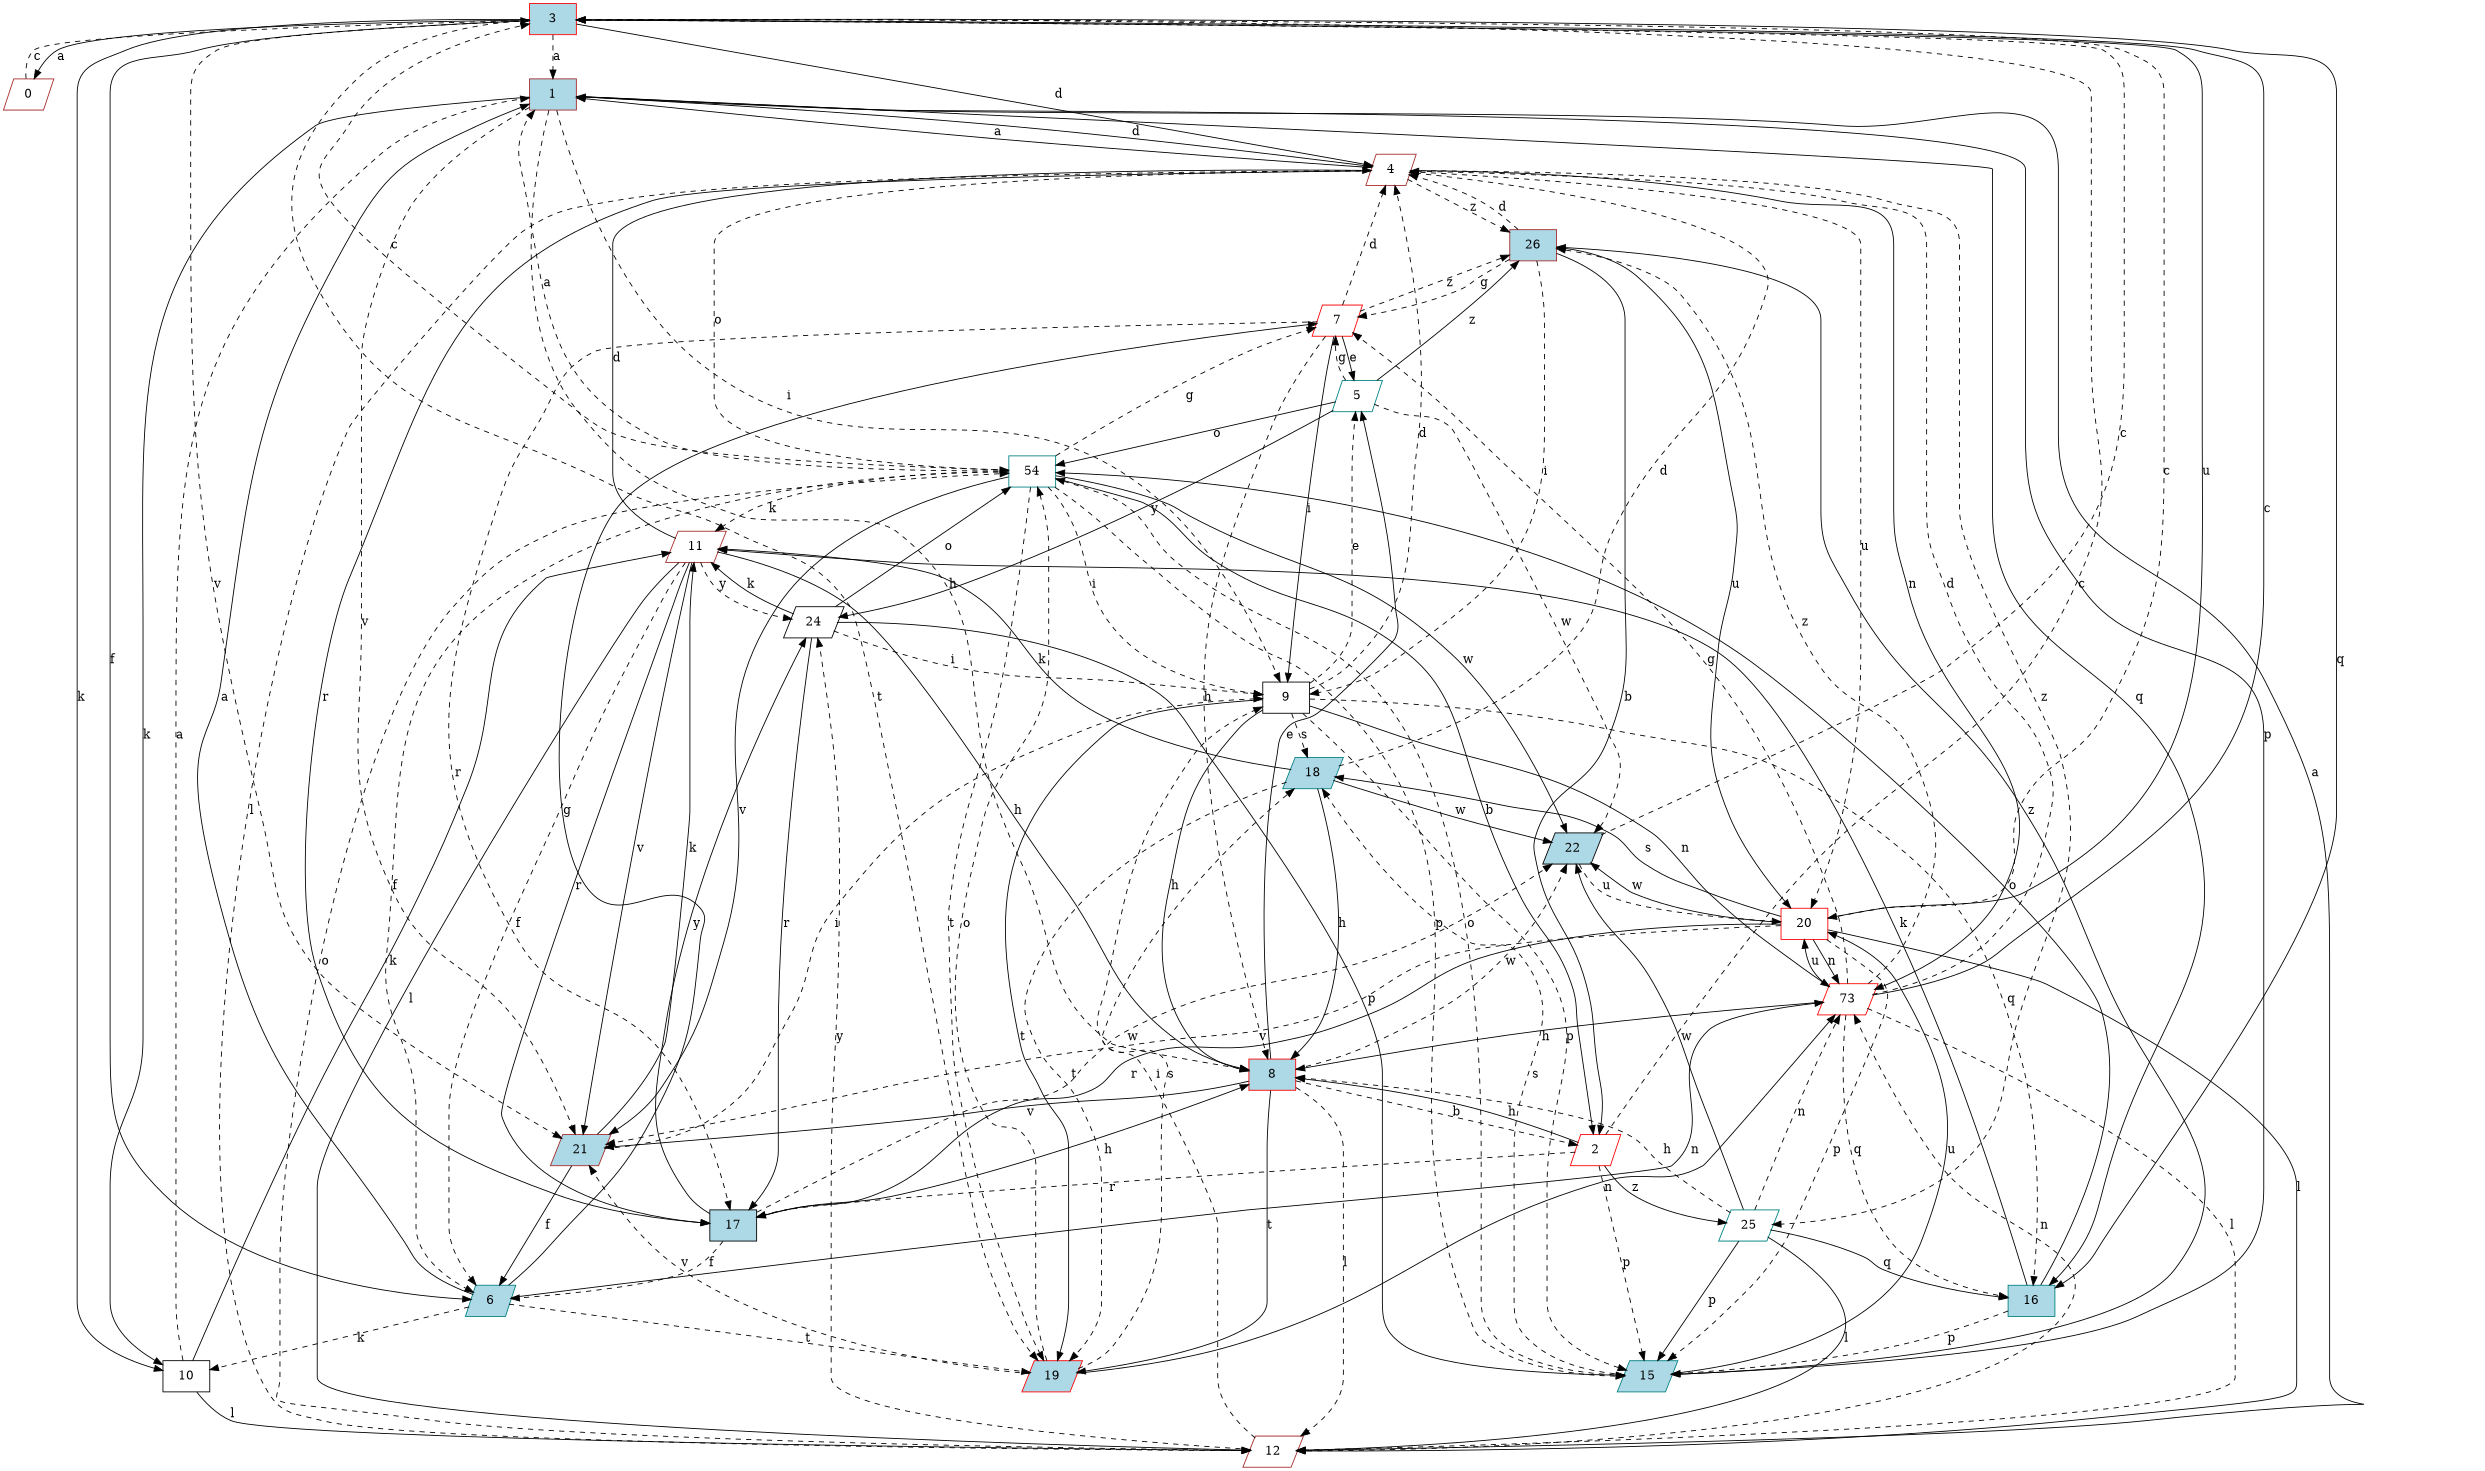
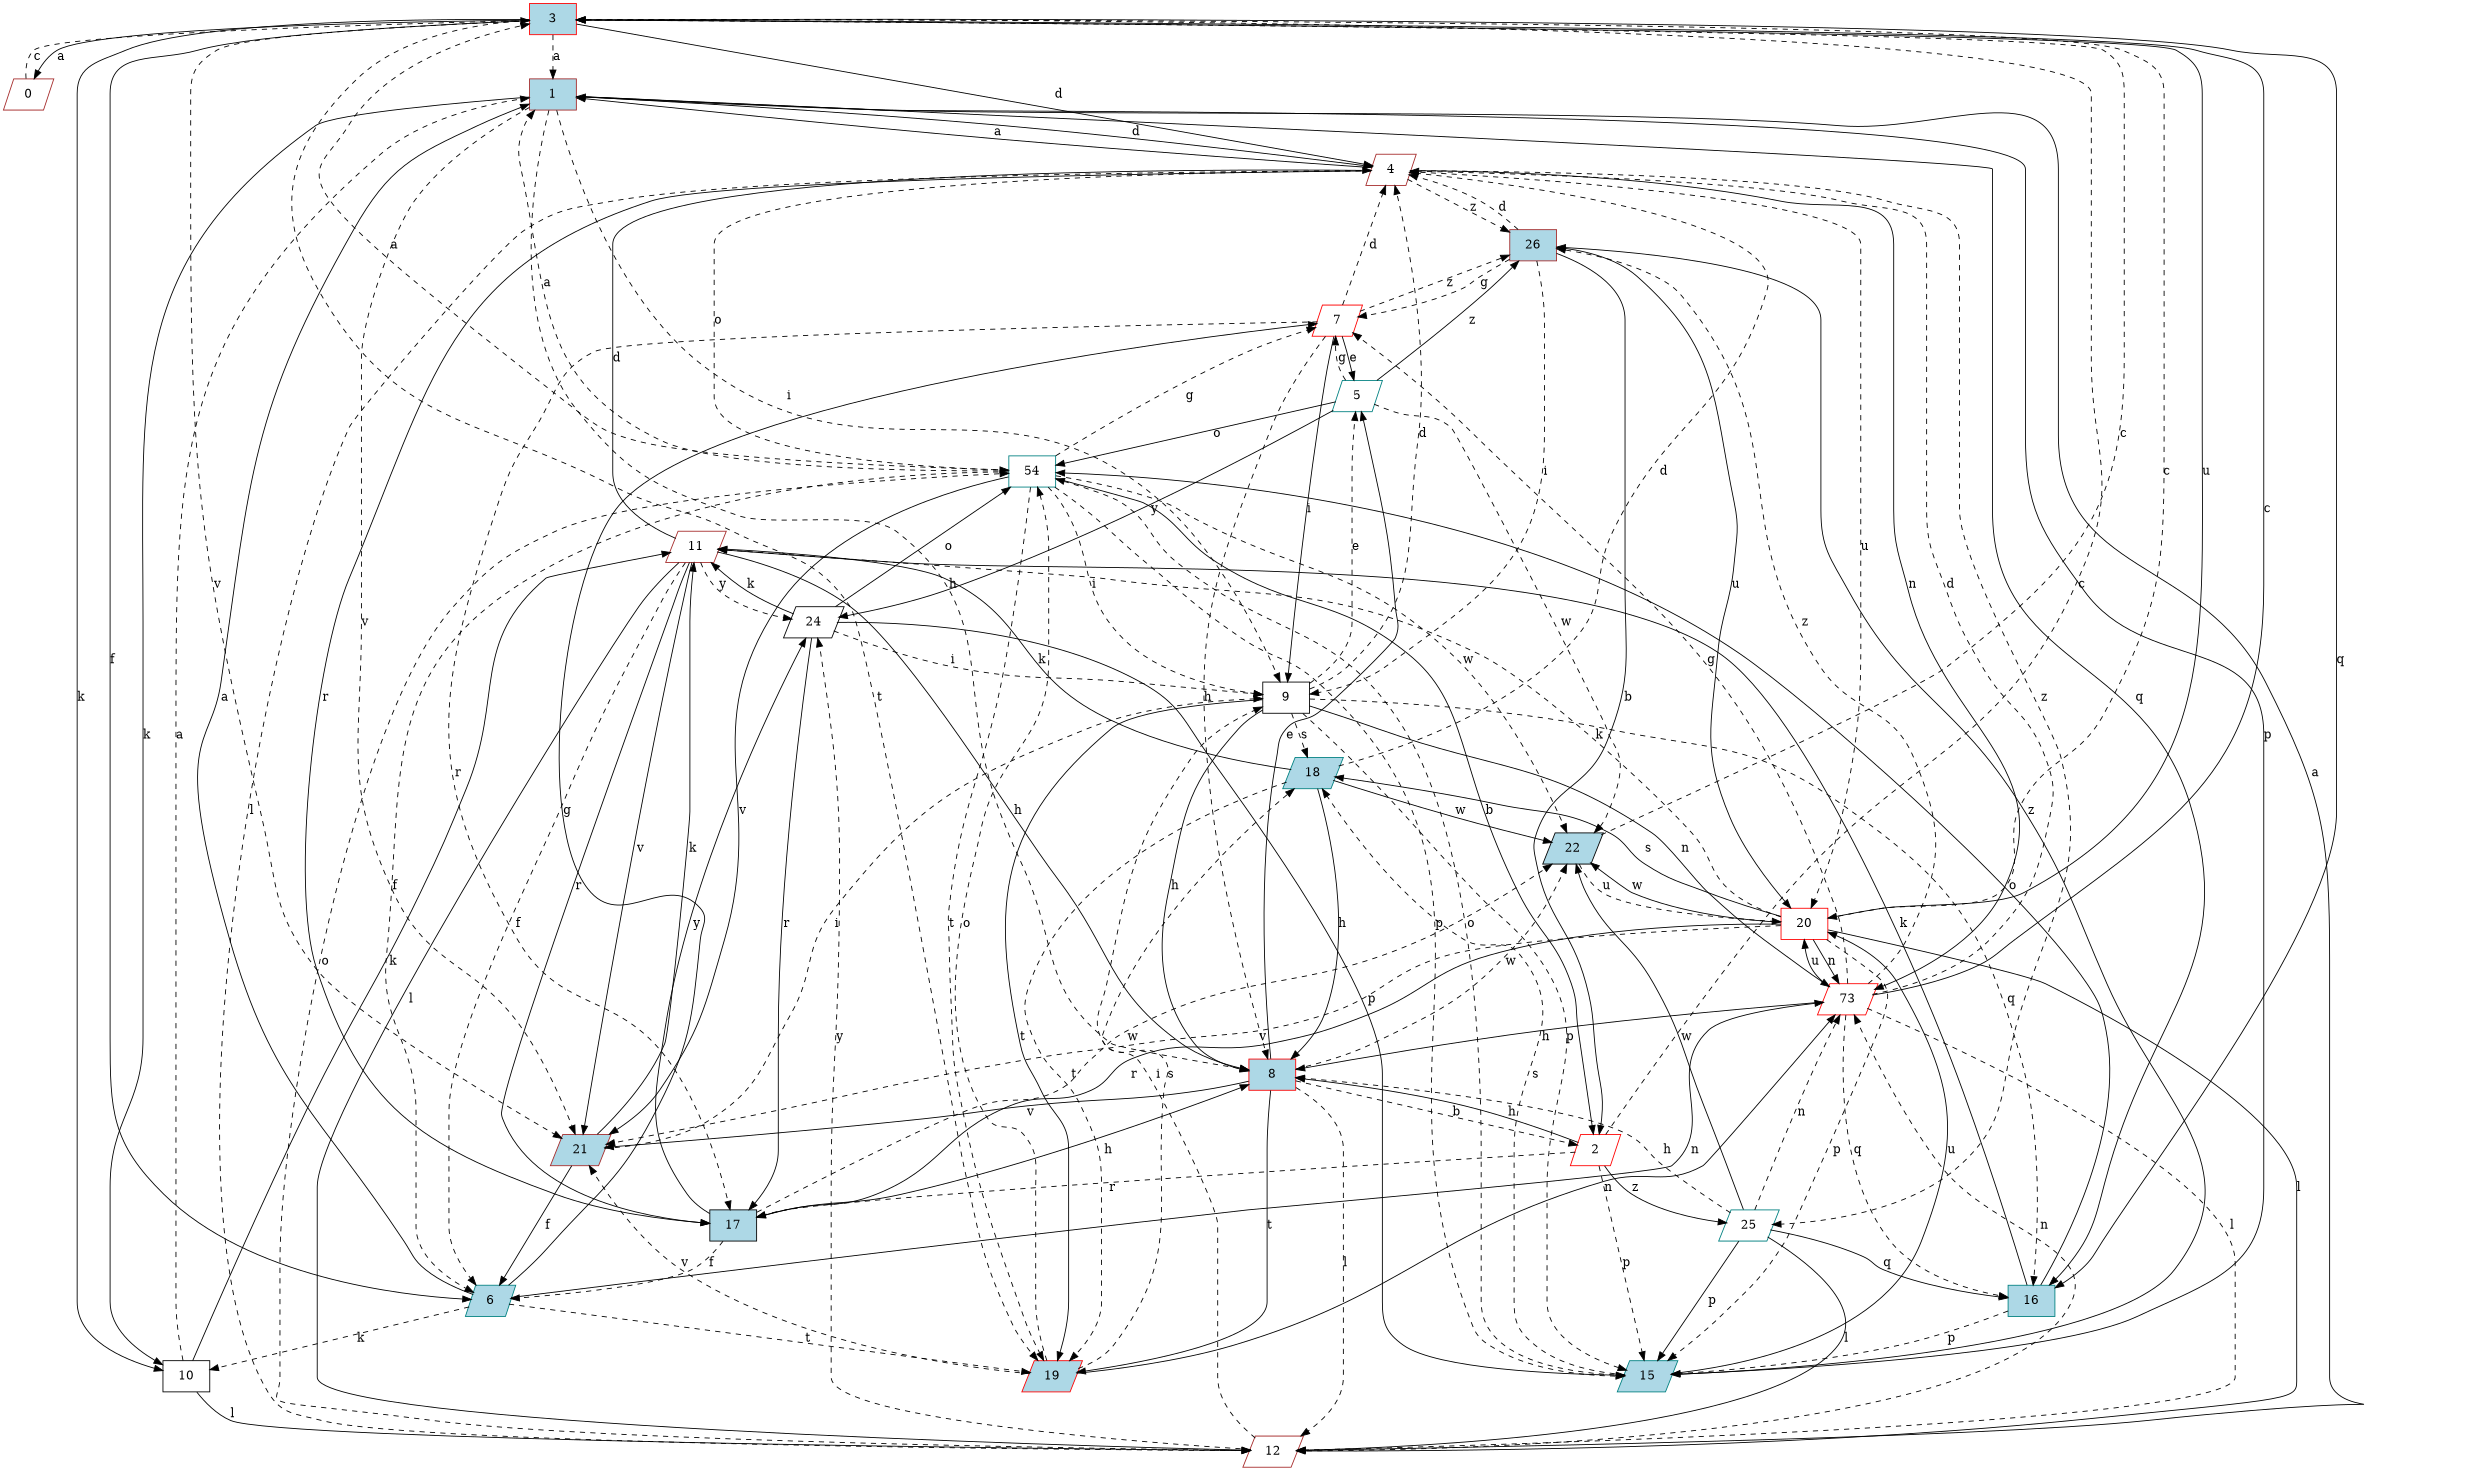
  strict digraph {
    node [color=red fillcolor=white shape=parallelogram style=filled]
    edge [style=dashed]
    3 [fillcolor=lightblue shape=box]
    0 [color=brown]
    1 [color=brown fillcolor=lightblue shape=box]
    4 [color=brown]
    10 [color=black shape=box]
    16 [color=teal fillcolor=lightblue shape=box]
    21 [color=brown fillcolor=lightblue]
    6 [color=teal fillcolor=lightblue]
    19 [fillcolor=lightblue]
    20 [shape=box]
    8 [fillcolor=lightblue shape=box]
    9 [color=black shape=box]
    15 [color=teal fillcolor=lightblue]
    17 [color=black fillcolor=lightblue shape=box]
    25 [color=teal]
    12 [color=brown]
    n17 [label=73]
    n18 [color=teal label=54 shape=box]
    26 [color=brown fillcolor=lightblue shape=box]
    2
    5 [color=teal]
    22 [color=black fillcolor=lightblue]
    18 [color=teal fillcolor=lightblue]
    11 [color=brown]
    24 [color=black]
    7
    3 -> 0 [label=a style=solid]
    3 -> 1 [label=a]
    3 -> 4 [label=d style=solid]
    3 -> 10 [label=k style=solid]
    3 -> 16 [label=q style=solid]
    3 -> 21 [label=v]
    3 -> 6 [label=f style=solid]
    3 -> 19 [label=t]
    3 -> 20 [label=u style=solid]
    0 -> 3 [label=c]
    1 -> 4 [label=d style=solid]
    1 -> 10 [label=k style=solid]
    1 -> 16 [label=q style=solid]
    1 -> 21 [label=v]
    1 -> 8 [label=h]
    1 -> 9 [label=i]
    1 -> 15 [label=p style=solid]
    4 -> 1 [label=a style=solid]
    4 -> 20 [label=u]
    4 -> 17 [label=r style=solid]
    4 -> 25 [label=z]
    4 -> 12 [label=l]
    4 -> n17 [label=n style=solid]
    4 -> n18 [label=o]
    4 -> 26 [label=z]
    10 -> 1 [label=a]
    10 -> 12 [label=l style=solid]
    10 -> 11 [label=k style=solid]
    16 -> 15 [label=p]
    16 -> n18 [label=o style=solid]
    16 -> 11 [label=k style=solid]
    21 -> 6 [label=f style=solid]
    21 -> 9 [label=i]
    21 -> 11 [label=k style=solid]
    6 -> 1 [label=a style=solid]
    6 -> 10 [label=k]
    6 -> 19 [label=t]
    6 -> n17 [label=n style=solid]
    6 -> 7 [label=g style=solid]
    19 -> 21 [label=v]
    19 -> n17 [label=n style=solid]
    19 -> n18 [label=o]
    19 -> 18 [label=s]
    20 -> 3 [label=c]
    20 -> 21 [label=v]
    20 -> 15 [label=p]
    20 -> 17 [label=r style=solid]
    20 -> 12 [label=l style=solid]
    20 -> n17 [label=n style=solid]
    20 -> 22 [label=w style=solid]
    20 -> 18 [label=s style=solid]
-   n18 -> 11 [label=k]
+   20 -> 11 [label=k]
    8 -> 21 [label=v style=solid]
    8 -> 19 [label=t style=solid]
    8 -> 12 [label=l]
    8 -> 2 [label=b]
    8 -> 5 [label=e style=solid]
    8 -> 22 [label=w]
    9 -> 4 [label=d]
    9 -> 16 [label=q]
    9 -> 19 [label=t style=solid]
    9 -> 8 [label=h style=solid]
    9 -> 15 [label=p]
    9 -> n17 [label=n style=solid]
    9 -> 5 [label=e]
    9 -> 18 [label=s]
    15 -> 20 [label=u style=solid]
    15 -> n18 [label=o]
    15 -> 26 [label=z style=solid]
    15 -> 18 [label=s]
    17 -> 6 [label=f]
    17 -> 8 [label=h style=solid]
    17 -> 22 [label=w]
    17 -> 24 [label=y style=solid]
    25 -> 16 [label=q style=solid]
    25 -> 8 [label=h]
    25 -> 15 [label=p style=solid]
    25 -> 12 [label=l style=solid]
    25 -> n17 [label=n]
    25 -> 22 [label=w style=solid]
    12 -> 1 [label=a style=solid]
    12 -> 9 [label=i]
    12 -> n17 [label=n]
    12 -> n18 [label=o]
    12 -> 24 [label=y]
    n17 -> 3 [label=c style=solid]
    n17 -> 4 [label=d]
    n17 -> 16 [label=q]
    n17 -> 20 [label=u style=solid]
    n17 -> 8 [label=h style=solid]
    n17 -> 12 [label=l]
    n17 -> 26 [label=z]
    n17 -> 7 [label=g]
-   n18 -> 3 [label=c]
+   n18 -> 3 [label=a]
    n18 -> 1 [label=a]
    n18 -> 21 [label=v style=solid]
    n18 -> 6 [label=f]
    n18 -> 19 [label=t]
    n18 -> 9 [label=i]
    n18 -> 15 [label=p]
    n18 -> 2 [label=b style=solid]
-   n18 -> 22 [label=w style=solid]
+   n18 -> 22 [label=w]
    n18 -> 7 [label=g]
    26 -> 4 [label=d]
    26 -> 20 [label=u style=solid]
    26 -> 9 [label=i]
    26 -> 2 [label=b style=solid]
    26 -> 7 [label=g]
    2 -> 3 [label=c]
    2 -> 8 [label=h style=solid]
    2 -> 15 [label=p]
    2 -> 17 [label=r]
    2 -> 25 [label=z style=solid]
    5 -> n18 [label=o style=solid]
    5 -> 26 [label=z style=solid]
    5 -> 22 [label=w]
    5 -> 24 [label=y style=solid]
    5 -> 7 [label=g]
    22 -> 3 [label=c]
    22 -> 20 [label=u]
    18 -> 4 [label=d]
    18 -> 19 [label=t]
    18 -> 8 [label=h style=solid]
    18 -> 22 [label=w style=solid]
    18 -> 11 [label=k style=solid]
    11 -> 4 [label=d style=solid]
    11 -> 21 [label=v style=solid]
    11 -> 6 [label=f]
    11 -> 8 [label=h style=solid]
    11 -> 17 [label=r style=solid]
    11 -> 12 [label=l style=solid]
    11 -> 24 [label=y]
    24 -> 9 [label=i]
    24 -> 15 [label=p style=solid]
    24 -> 17 [label=r style=solid]
    24 -> n18 [label=o style=solid]
    24 -> 11 [label=k style=solid]
    7 -> 4 [label=d]
    7 -> 8 [label=h]
    7 -> 9 [label=i style=solid]
    7 -> 17 [label=r]
    7 -> 26 [label=z]
    7 -> 5 [label=e style=solid]
  }
